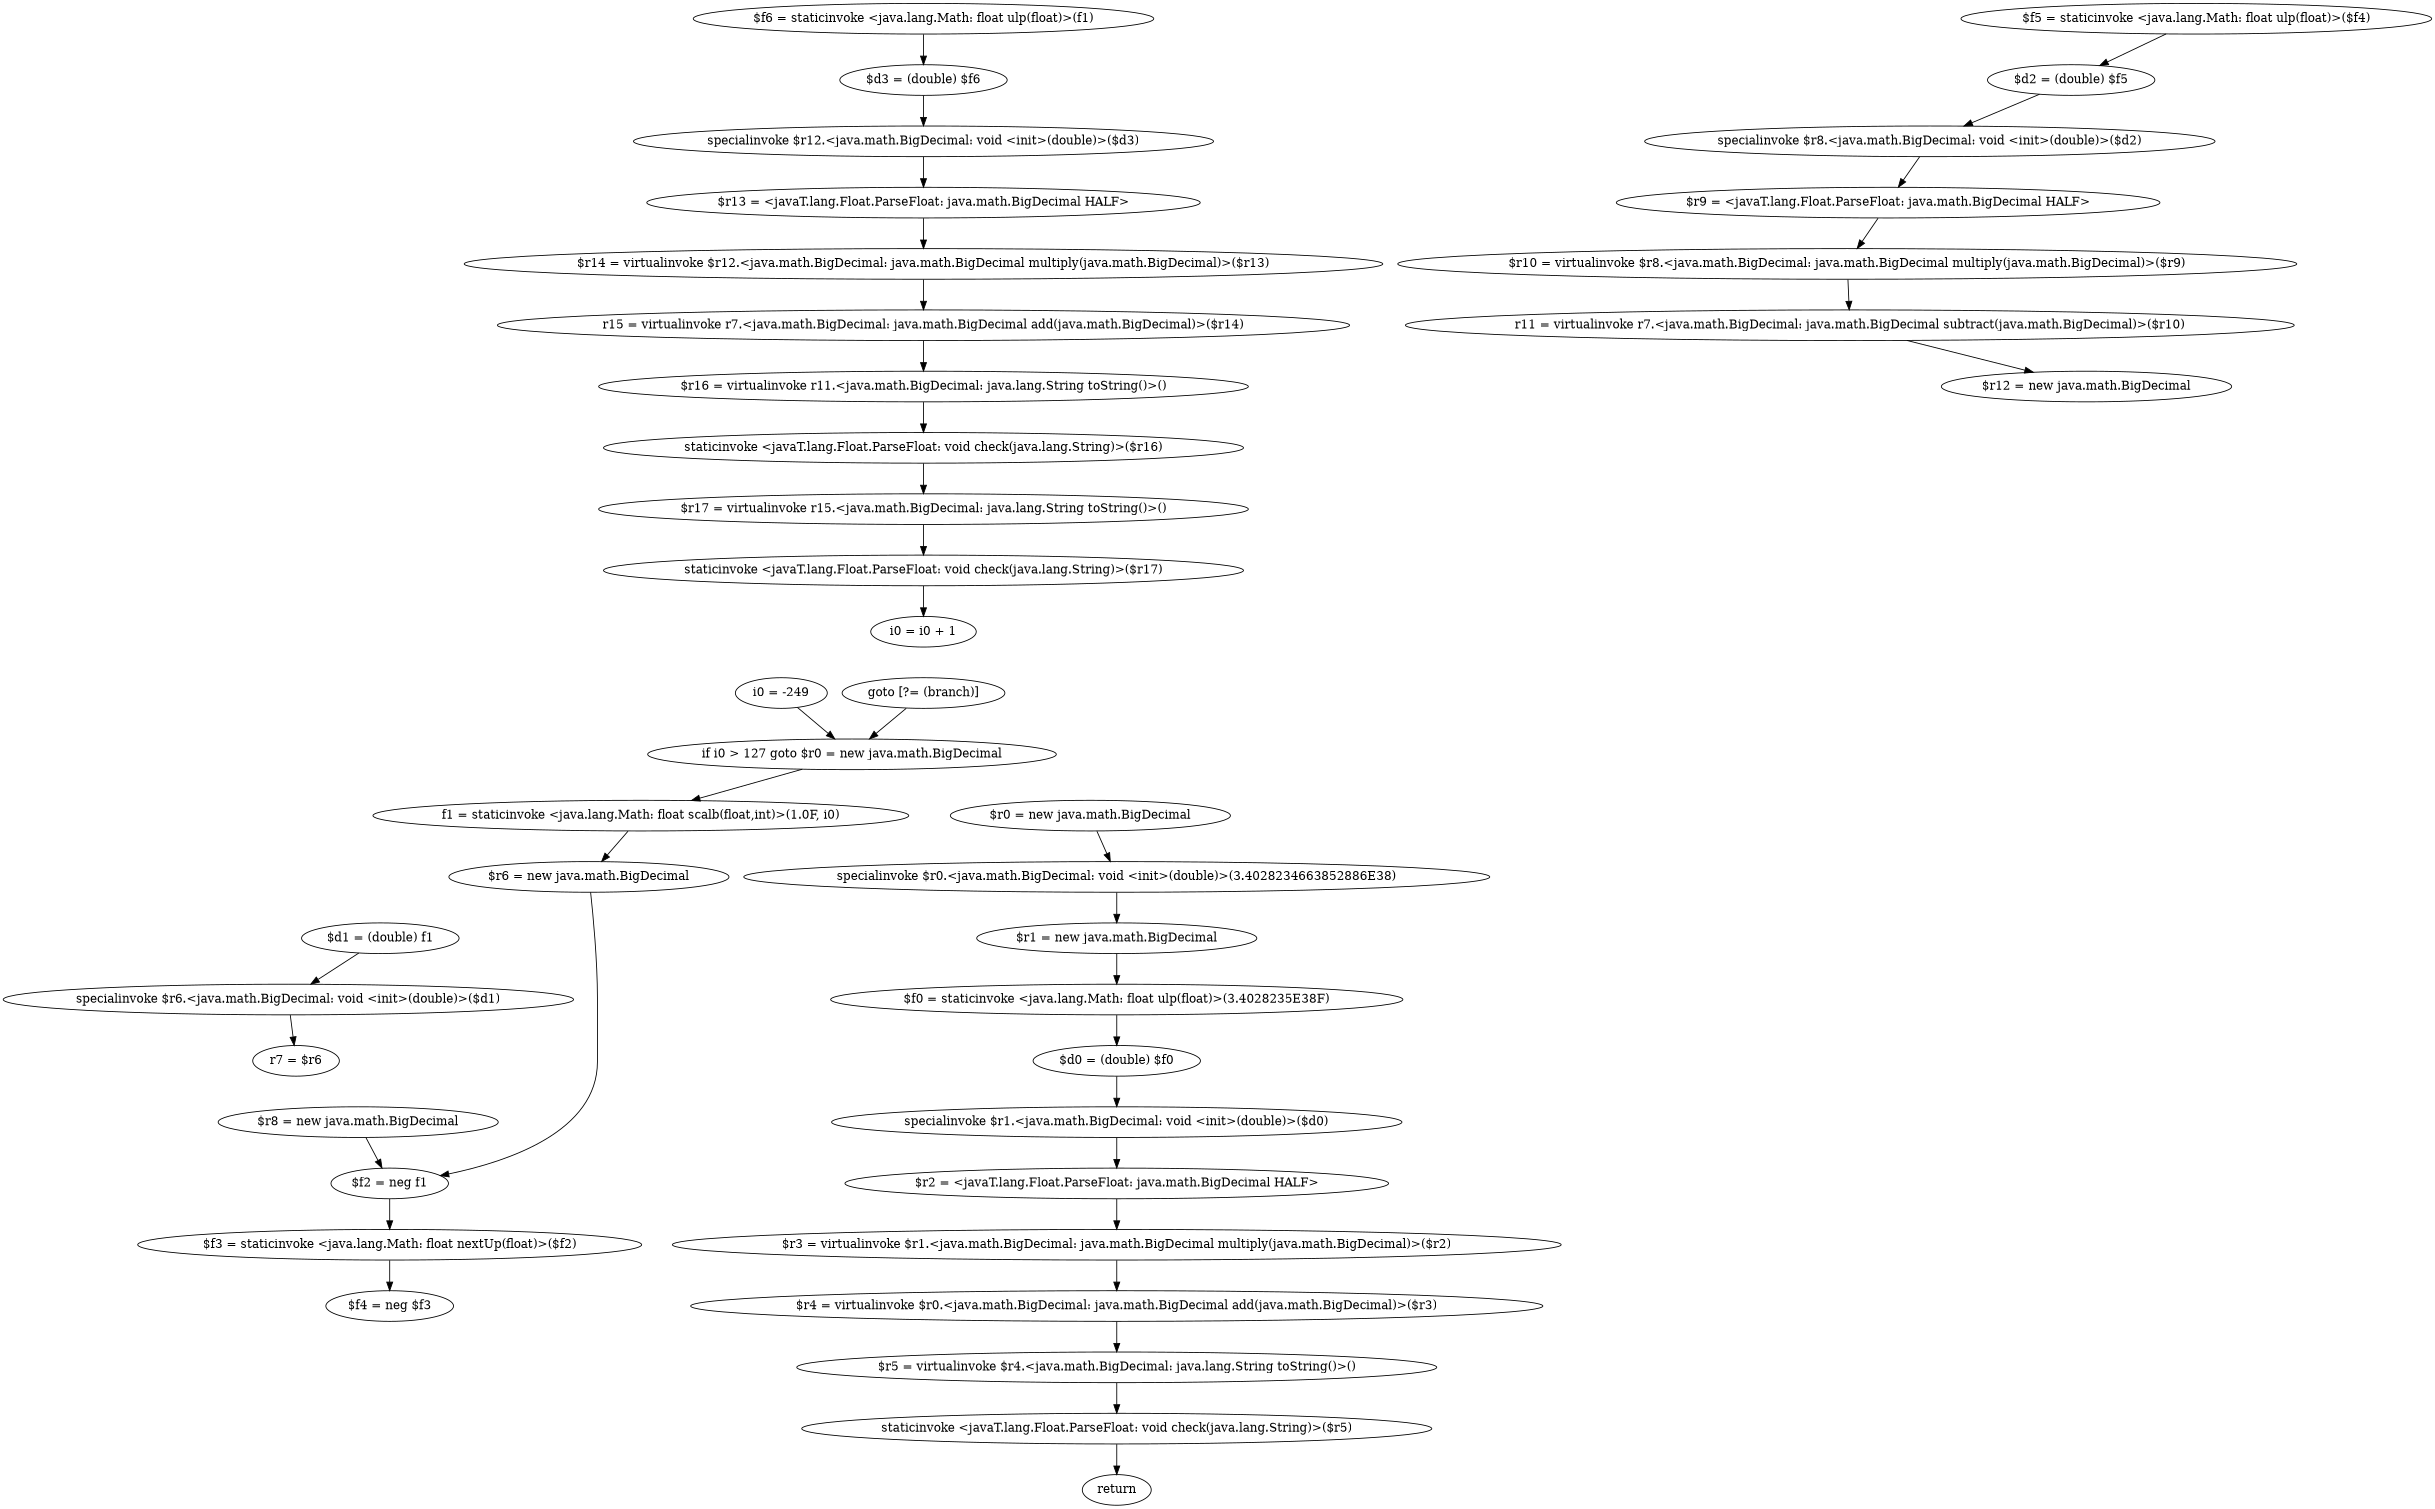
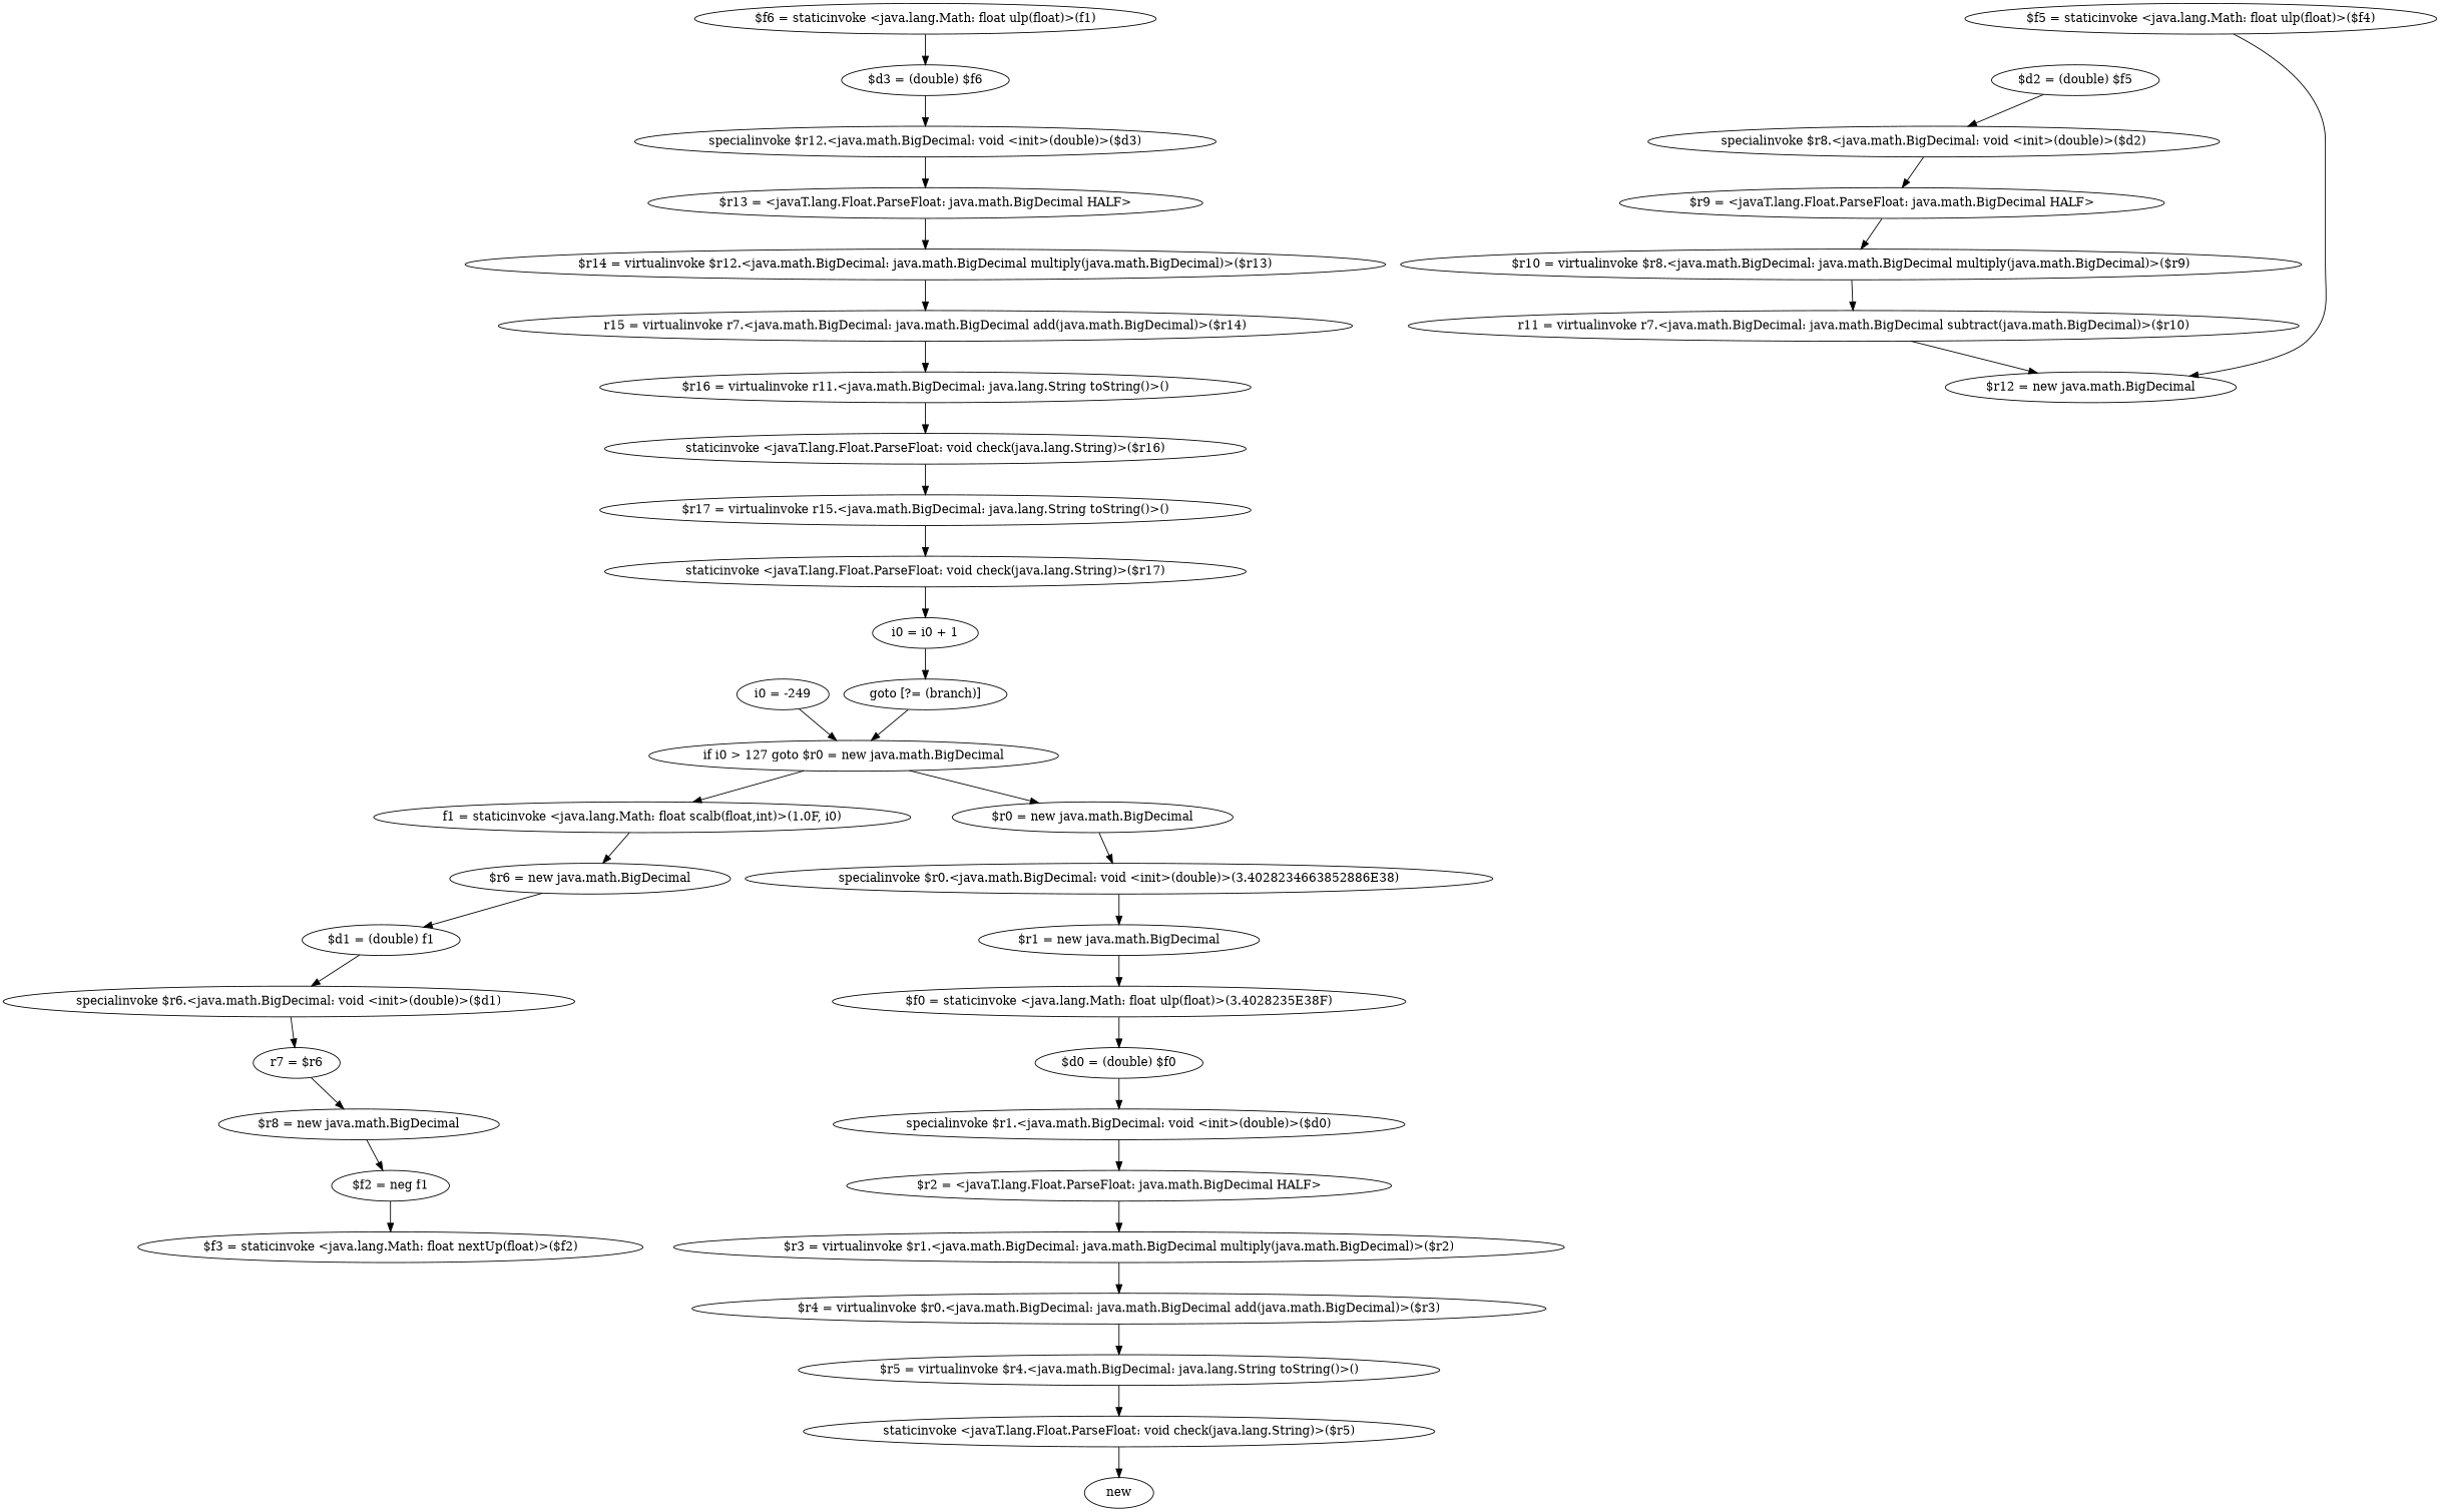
  digraph {
    fontname="DejaVu Serif"
    node [fontname="DejaVu Serif"]
    edge [fontname="DejaVu Serif"]
    n1 [label="i0 = -249"]
    "if i0 > 127 goto $r0 = new java.math.BigDecimal"
    "f1 = staticinvoke <java.lang.Math: float scalb(float,int)>(1.0F, i0)"
    "$r0 = new java.math.BigDecimal"
    "$r6 = new java.math.BigDecimal"
    "specialinvoke $r0.<java.math.BigDecimal: void <init>(double)>(3.4028234663852886E38)"
    "$d1 = (double) f1"
    "specialinvoke $r6.<java.math.BigDecimal: void <init>(double)>($d1)"
    "r7 = $r6"
    "$r8 = new java.math.BigDecimal"
    "$f2 = neg f1"
    "$f3 = staticinvoke <java.lang.Math: float nextUp(float)>($f2)"
-   "$f4 = neg $f3"
    "$f5 = staticinvoke <java.lang.Math: float ulp(float)>($f4)"
    "$d2 = (double) $f5"
    "specialinvoke $r8.<java.math.BigDecimal: void <init>(double)>($d2)"
    "$r9 = <javaT.lang.Float.ParseFloat: java.math.BigDecimal HALF>"
    "$r10 = virtualinvoke $r8.<java.math.BigDecimal: java.math.BigDecimal multiply(java.math.BigDecimal)>($r9)"
    "r11 = virtualinvoke r7.<java.math.BigDecimal: java.math.BigDecimal subtract(java.math.BigDecimal)>($r10)"
    "$r12 = new java.math.BigDecimal"
    "$f6 = staticinvoke <java.lang.Math: float ulp(float)>(f1)"
    "$d3 = (double) $f6"
    "specialinvoke $r12.<java.math.BigDecimal: void <init>(double)>($d3)"
    "$r13 = <javaT.lang.Float.ParseFloat: java.math.BigDecimal HALF>"
    "$r14 = virtualinvoke $r12.<java.math.BigDecimal: java.math.BigDecimal multiply(java.math.BigDecimal)>($r13)"
    "r15 = virtualinvoke r7.<java.math.BigDecimal: java.math.BigDecimal add(java.math.BigDecimal)>($r14)"
    "$r16 = virtualinvoke r11.<java.math.BigDecimal: java.lang.String toString()>()"
    "staticinvoke <javaT.lang.Float.ParseFloat: void check(java.lang.String)>($r16)"
    "$r17 = virtualinvoke r15.<java.math.BigDecimal: java.lang.String toString()>()"
    "staticinvoke <javaT.lang.Float.ParseFloat: void check(java.lang.String)>($r17)"
    "i0 = i0 + 1"
    "goto [?= (branch)]"
    "$r1 = new java.math.BigDecimal"
    "$f0 = staticinvoke <java.lang.Math: float ulp(float)>(3.4028235E38F)"
    "$d0 = (double) $f0"
    "specialinvoke $r1.<java.math.BigDecimal: void <init>(double)>($d0)"
    "$r2 = <javaT.lang.Float.ParseFloat: java.math.BigDecimal HALF>"
    "$r3 = virtualinvoke $r1.<java.math.BigDecimal: java.math.BigDecimal multiply(java.math.BigDecimal)>($r2)"
    "$r4 = virtualinvoke $r0.<java.math.BigDecimal: java.math.BigDecimal add(java.math.BigDecimal)>($r3)"
    "$r5 = virtualinvoke $r4.<java.math.BigDecimal: java.lang.String toString()>()"
    "staticinvoke <javaT.lang.Float.ParseFloat: void check(java.lang.String)>($r5)"
-   return
+   return [label=new]
    n1 -> "if i0 > 127 goto $r0 = new java.math.BigDecimal"
    "if i0 > 127 goto $r0 = new java.math.BigDecimal" -> "f1 = staticinvoke <java.lang.Math: float scalb(float,int)>(1.0F, i0)"
+   "if i0 > 127 goto $r0 = new java.math.BigDecimal" -> "$r0 = new java.math.BigDecimal"
    "f1 = staticinvoke <java.lang.Math: float scalb(float,int)>(1.0F, i0)" -> "$r6 = new java.math.BigDecimal"
    "$r0 = new java.math.BigDecimal" -> "specialinvoke $r0.<java.math.BigDecimal: void <init>(double)>(3.4028234663852886E38)"
-   "$r6 = new java.math.BigDecimal" -> "$f2 = neg f1"
+   "$r6 = new java.math.BigDecimal" -> "$d1 = (double) f1"
    "specialinvoke $r0.<java.math.BigDecimal: void <init>(double)>(3.4028234663852886E38)" -> "$r1 = new java.math.BigDecimal"
    "$d1 = (double) f1" -> "specialinvoke $r6.<java.math.BigDecimal: void <init>(double)>($d1)"
    "specialinvoke $r6.<java.math.BigDecimal: void <init>(double)>($d1)" -> "r7 = $r6"
+   "r7 = $r6" -> "$r8 = new java.math.BigDecimal"
    "$r8 = new java.math.BigDecimal" -> "$f2 = neg f1"
    "$f2 = neg f1" -> "$f3 = staticinvoke <java.lang.Math: float nextUp(float)>($f2)"
-   "$f3 = staticinvoke <java.lang.Math: float nextUp(float)>($f2)" -> "$f4 = neg $f3"
-   "$f5 = staticinvoke <java.lang.Math: float ulp(float)>($f4)" -> "$d2 = (double) $f5"
+   "$f5 = staticinvoke <java.lang.Math: float ulp(float)>($f4)" -> "$r12 = new java.math.BigDecimal"
    "$d2 = (double) $f5" -> "specialinvoke $r8.<java.math.BigDecimal: void <init>(double)>($d2)"
    "specialinvoke $r8.<java.math.BigDecimal: void <init>(double)>($d2)" -> "$r9 = <javaT.lang.Float.ParseFloat: java.math.BigDecimal HALF>"
    "$r9 = <javaT.lang.Float.ParseFloat: java.math.BigDecimal HALF>" -> "$r10 = virtualinvoke $r8.<java.math.BigDecimal: java.math.BigDecimal multiply(java.math.BigDecimal)>($r9)"
    "$r10 = virtualinvoke $r8.<java.math.BigDecimal: java.math.BigDecimal multiply(java.math.BigDecimal)>($r9)" -> "r11 = virtualinvoke r7.<java.math.BigDecimal: java.math.BigDecimal subtract(java.math.BigDecimal)>($r10)"
    "r11 = virtualinvoke r7.<java.math.BigDecimal: java.math.BigDecimal subtract(java.math.BigDecimal)>($r10)" -> "$r12 = new java.math.BigDecimal"
    "$f6 = staticinvoke <java.lang.Math: float ulp(float)>(f1)" -> "$d3 = (double) $f6"
    "$d3 = (double) $f6" -> "specialinvoke $r12.<java.math.BigDecimal: void <init>(double)>($d3)"
    "specialinvoke $r12.<java.math.BigDecimal: void <init>(double)>($d3)" -> "$r13 = <javaT.lang.Float.ParseFloat: java.math.BigDecimal HALF>"
    "$r13 = <javaT.lang.Float.ParseFloat: java.math.BigDecimal HALF>" -> "$r14 = virtualinvoke $r12.<java.math.BigDecimal: java.math.BigDecimal multiply(java.math.BigDecimal)>($r13)"
    "$r14 = virtualinvoke $r12.<java.math.BigDecimal: java.math.BigDecimal multiply(java.math.BigDecimal)>($r13)" -> "r15 = virtualinvoke r7.<java.math.BigDecimal: java.math.BigDecimal add(java.math.BigDecimal)>($r14)"
    "r15 = virtualinvoke r7.<java.math.BigDecimal: java.math.BigDecimal add(java.math.BigDecimal)>($r14)" -> "$r16 = virtualinvoke r11.<java.math.BigDecimal: java.lang.String toString()>()"
    "$r16 = virtualinvoke r11.<java.math.BigDecimal: java.lang.String toString()>()" -> "staticinvoke <javaT.lang.Float.ParseFloat: void check(java.lang.String)>($r16)"
    "staticinvoke <javaT.lang.Float.ParseFloat: void check(java.lang.String)>($r16)" -> "$r17 = virtualinvoke r15.<java.math.BigDecimal: java.lang.String toString()>()"
    "$r17 = virtualinvoke r15.<java.math.BigDecimal: java.lang.String toString()>()" -> "staticinvoke <javaT.lang.Float.ParseFloat: void check(java.lang.String)>($r17)"
    "staticinvoke <javaT.lang.Float.ParseFloat: void check(java.lang.String)>($r17)" -> "i0 = i0 + 1"
+   "i0 = i0 + 1" -> "goto [?= (branch)]"
    "goto [?= (branch)]" -> "if i0 > 127 goto $r0 = new java.math.BigDecimal"
    "$r1 = new java.math.BigDecimal" -> "$f0 = staticinvoke <java.lang.Math: float ulp(float)>(3.4028235E38F)"
    "$f0 = staticinvoke <java.lang.Math: float ulp(float)>(3.4028235E38F)" -> "$d0 = (double) $f0"
    "$d0 = (double) $f0" -> "specialinvoke $r1.<java.math.BigDecimal: void <init>(double)>($d0)"
    "specialinvoke $r1.<java.math.BigDecimal: void <init>(double)>($d0)" -> "$r2 = <javaT.lang.Float.ParseFloat: java.math.BigDecimal HALF>"
    "$r2 = <javaT.lang.Float.ParseFloat: java.math.BigDecimal HALF>" -> "$r3 = virtualinvoke $r1.<java.math.BigDecimal: java.math.BigDecimal multiply(java.math.BigDecimal)>($r2)"
    "$r3 = virtualinvoke $r1.<java.math.BigDecimal: java.math.BigDecimal multiply(java.math.BigDecimal)>($r2)" -> "$r4 = virtualinvoke $r0.<java.math.BigDecimal: java.math.BigDecimal add(java.math.BigDecimal)>($r3)"
    "$r4 = virtualinvoke $r0.<java.math.BigDecimal: java.math.BigDecimal add(java.math.BigDecimal)>($r3)" -> "$r5 = virtualinvoke $r4.<java.math.BigDecimal: java.lang.String toString()>()"
    "$r5 = virtualinvoke $r4.<java.math.BigDecimal: java.lang.String toString()>()" -> "staticinvoke <javaT.lang.Float.ParseFloat: void check(java.lang.String)>($r5)"
    "staticinvoke <javaT.lang.Float.ParseFloat: void check(java.lang.String)>($r5)" -> return
  }
